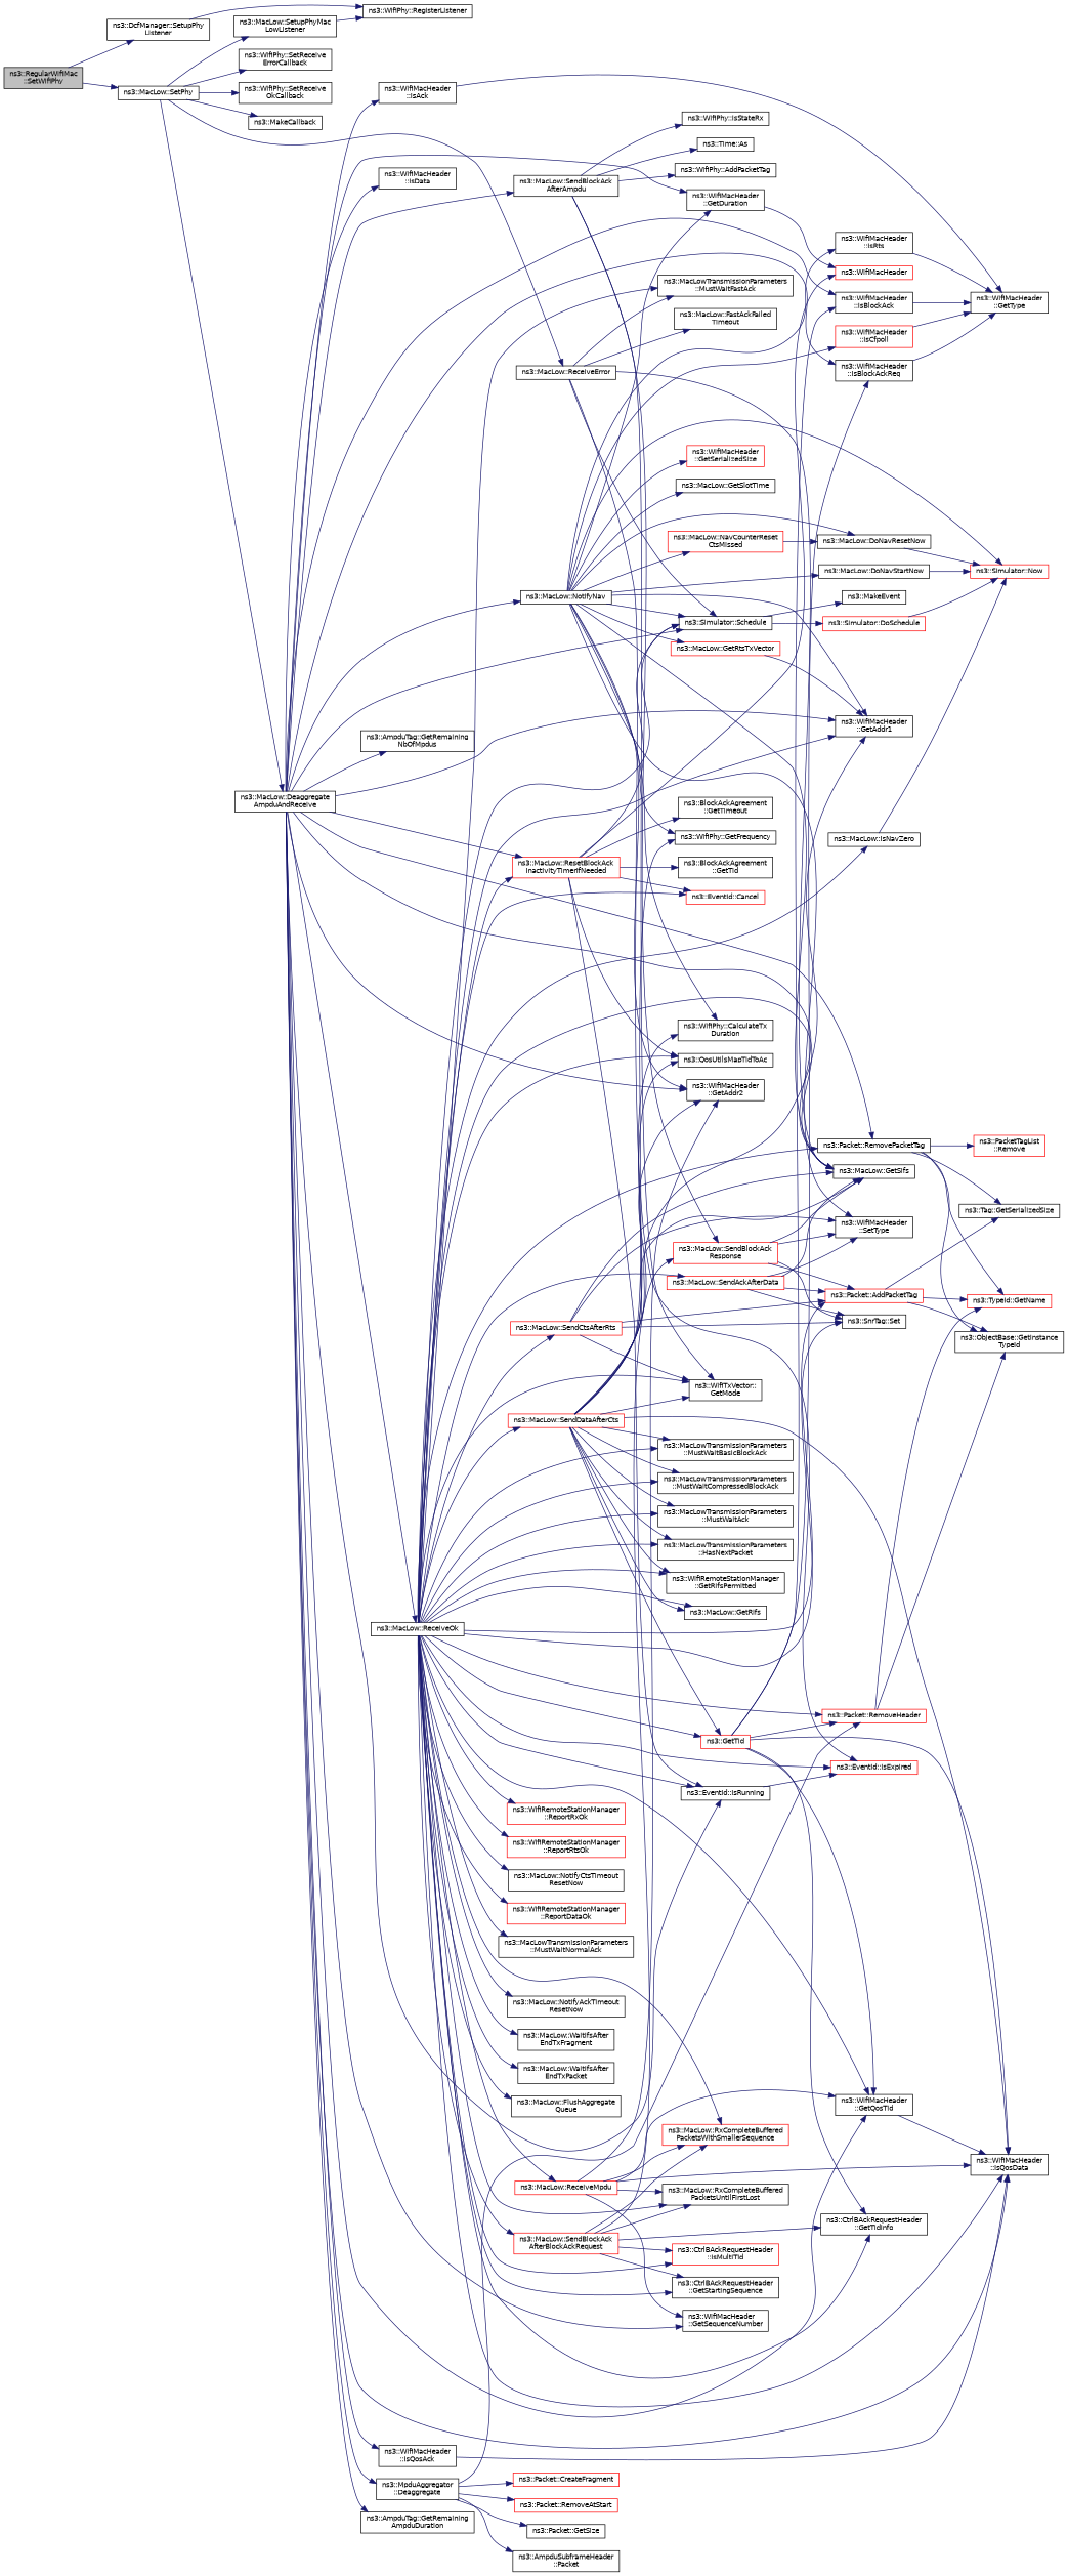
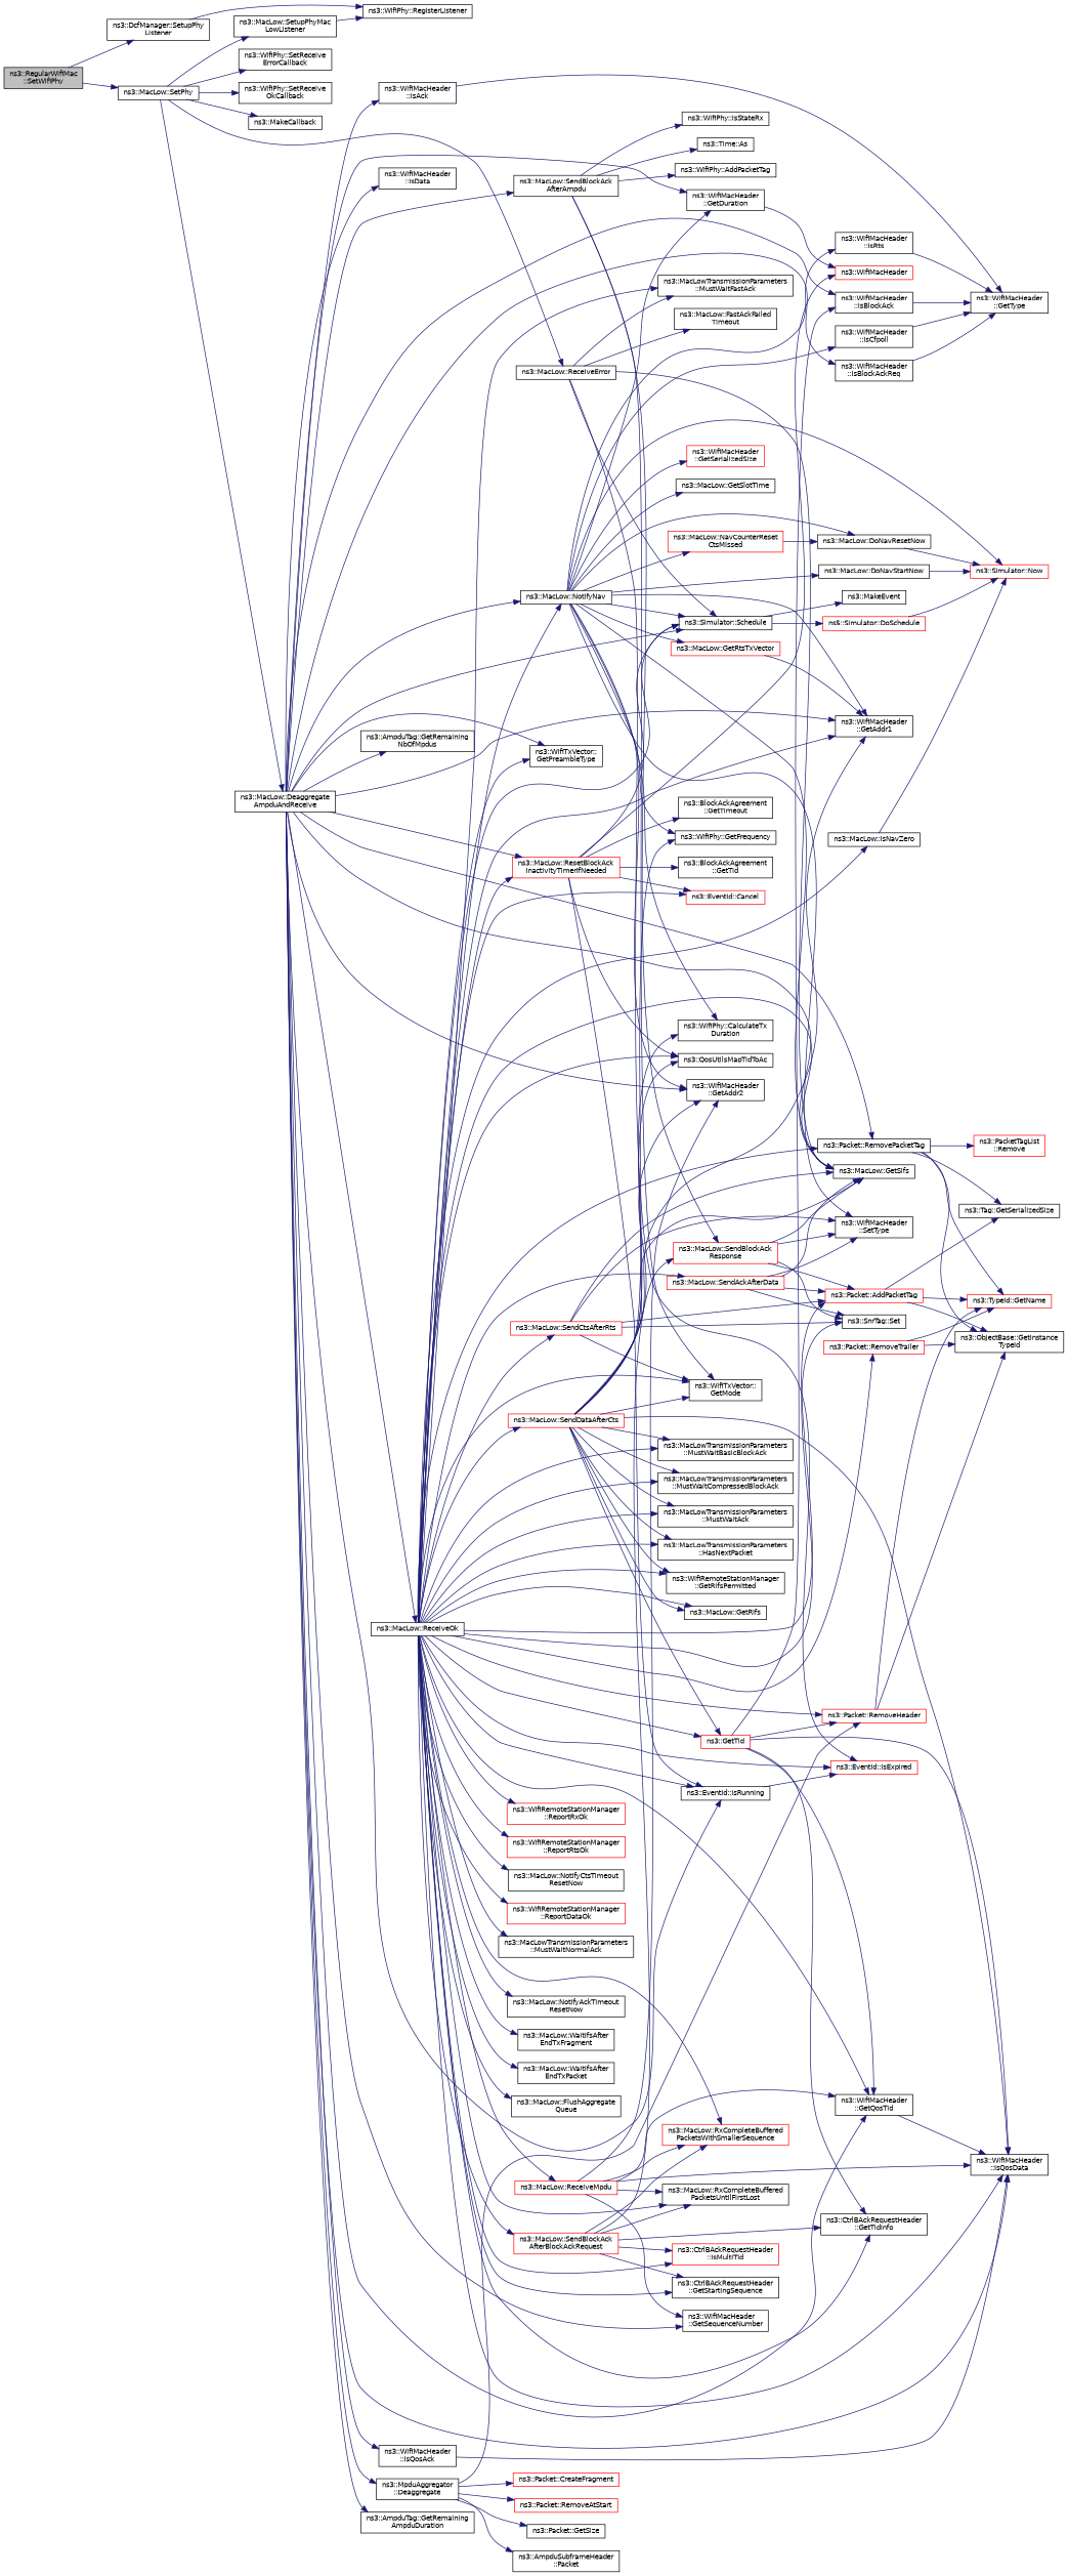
  digraph {
    rankdir=LR
    node [color=black fillcolor=white fontname=Helvetica fontsize=10 shape=record style=filled]
    edge [color=midnightblue fontname=Helvetica fontsize=10 labelfontname=Helvetica labelfontsize=10 style=solid]
    n1 [fillcolor=grey75 fontcolor=black height=0.2 label="ns3::RegularWifiMac\l::SetWifiPhy" width=0.4]
    n2 [height=0.2 label="ns3::DcfManager::SetupPhy\lListener" width=0.4]
    n3 [height=0.2 label="ns3::MacLow::SetPhy" width=0.4]
    n4 [height=0.2 label="ns3::WifiPhy::RegisterListener" width=0.4]
    n5 [height=0.2 label="ns3::WifiPhy::SetReceive\lOkCallback" width=0.4]
    n6 [height=0.2 label="ns3::MakeCallback" width=0.4]
    n7 [height=0.2 label="ns3::MacLow::Deaggregate\lAmpduAndReceive" width=0.4]
    n8 [height=0.2 label="ns3::WifiPhy::SetReceive\lErrorCallback" width=0.4]
    n9 [height=0.2 label="ns3::MacLow::ReceiveError" width=0.4]
    n10 [height=0.2 label="ns3::MacLow::SetupPhyMac\lLowListener" width=0.4]
    n11 [height=0.2 label="ns3::Packet::RemovePacketTag" width=0.4]
    n12 [height=0.2 label="ns3::MpduAggregator\l::Deaggregate" width=0.4]
    n13 [height=0.2 label="ns3::WifiMacHeader\l::GetDuration" width=0.4]
+   n14 [height=0.2 label="ns3::WifiTxVector::\lGetPreambleType" width=0.4]
    n15 [height=0.2 label="ns3::MacLow::NotifyNav" width=0.4]
    n16 [height=0.2 label="ns3::WifiMacHeader\l::GetAddr2" width=0.4]
    n17 [height=0.2 label="ns3::WifiMacHeader\l::GetAddr1" width=0.4]
    n18 [height=0.2 label="ns3::MacLow::GetSifs" width=0.4]
    n19 [height=0.2 label="ns3::Simulator::Schedule" width=0.4]
    n20 [height=0.2 label="ns3::EventId::IsRunning" width=0.4]
    n21 [height=0.2 label="ns3::AmpduTag::GetRemaining\lAmpduDuration" width=0.4]
    n22 [height=0.2 label="ns3::MacLow::SendBlockAck\lAfterAmpdu" width=0.4]
    n23 [height=0.2 label="ns3::WifiMacHeader\l::GetQosTid" width=0.4]
    n24 [height=0.2 label="ns3::WifiMacHeader\l::IsQosData" width=0.4]
    n25 [height=0.2 label="ns3::WifiMacHeader\l::IsAck" width=0.4]
    n26 [height=0.2 label="ns3::WifiMacHeader\l::IsBlockAck" width=0.4]
    n27 [height=0.2 label="ns3::WifiMacHeader\l::IsBlockAckReq" width=0.4]
    n28 [height=0.2 label="ns3::MacLow::ReceiveOk" width=0.4]
    n29 [color=red height=0.2 label="ns3::MacLow::ResetBlockAck\lInactivityTimerIfNeeded" width=0.4]
    n30 [height=0.2 label="ns3::WifiMacHeader\l::GetSequenceNumber" width=0.4]
    n31 [height=0.2 label="ns3::WifiMacHeader\l::IsData" width=0.4]
    n32 [height=0.2 label="ns3::WifiMacHeader\l::IsQosAck" width=0.4]
    n33 [height=0.2 label="ns3::AmpduTag::GetRemaining\lNbOfMpdus" width=0.4]
    n34 [color=red height=0.2 label="ns3::EventId::IsExpired" width=0.4]
    n35 [height=0.2 label="ns3::MacLowTransmissionParameters\l::MustWaitFastAck" width=0.4]
    n36 [height=0.2 label="ns3::MacLow::FastAckFailed\lTimeout" width=0.4]
    n37 [height=0.2 label="ns3::ObjectBase::GetInstance\lTypeId" width=0.4]
    n38 [color=red height=0.2 label="ns3::TypeId::GetName" width=0.4]
    n39 [height=0.2 label="ns3::Tag::GetSerializedSize" width=0.4]
    n40 [color=red height=0.2 label="ns3::PacketTagList\l::Remove" width=0.4]
    n41 [height=0.2 label="ns3::Packet::GetSize" width=0.4]
    n42 [color=red height=0.2 label="ns3::Packet::RemoveHeader" width=0.4]
    n43 [height=0.2 label="ns3::AmpduSubframeHeader\l::Packet" width=0.4]
    n44 [color=red height=0.2 label="ns3::Packet::CreateFragment" width=0.4]
    n45 [color=red height=0.2 label="ns3::Packet::RemoveAtStart" width=0.4]
    n46 [color=red height=0.2 label="ns3::WifiMacHeader" width=0.4]
    n47 [color=red height=0.2 label="ns3::Simulator::Now" width=0.4]
-   n48 [color=red height=0.2 label="ns3::WifiMacHeader\l::IsCfpoll" width=0.4]
+   n48 [height=0.2 label="ns3::WifiMacHeader\l::IsCfpoll" width=0.4]
    n49 [height=0.2 label="ns3::MacLow::DoNavResetNow" width=0.4]
    n50 [height=0.2 label="ns3::MacLow::DoNavStartNow" width=0.4]
    n51 [height=0.2 label="ns3::WifiMacHeader\l::IsRts" width=0.4]
    n52 [height=0.2 label="ns3::WifiMacHeader\l::SetType" width=0.4]
    n53 [color=red height=0.2 label="ns3::MacLow::GetRtsTxVector" width=0.4]
    n54 [height=0.2 label="ns3::WifiPhy::CalculateTx\lDuration" width=0.4]
    n55 [color=red height=0.2 label="ns3::WifiMacHeader\l::GetSerializedSize" width=0.4]
    n56 [height=0.2 label="ns3::WifiPhy::GetFrequency" width=0.4]
    n57 [height=0.2 label="ns3::MacLow::GetSlotTime" width=0.4]
    n58 [color=red height=0.2 label="ns3::MacLow::NavCounterReset\lCtsMissed" width=0.4]
-   n59 [color=red height=0.2 label="ns3::Simulator::DoSchedule" width=0.4]
+   n59 [color=red height=0.2 label="ns5::Simulator::DoSchedule" width=0.4]
    n60 [height=0.2 label="ns3::MakeEvent" width=0.4]
    n61 [height=0.2 label="ns3::WifiPhy::AddPacketTag" width=0.4]
    n62 [height=0.2 label="ns3::WifiPhy::IsStateRx" width=0.4]
    n63 [height=0.2 label="ns3::Time::As" width=0.4]
    n64 [color=red height=0.2 label="ns3::MacLow::SendBlockAck\lResponse" width=0.4]
    n65 [height=0.2 label="ns3::WifiTxVector::\lGetMode" width=0.4]
    n66 [height=0.2 label="ns3::WifiMacHeader\l::GetType" width=0.4]
    n67 [height=0.2 label="ns3::SnrTag::Set" width=0.4]
    n68 [color=red height=0.2 label="ns3::Packet::AddPacketTag" width=0.4]
    n69 [height=0.2 label="ns3::MacLow::IsNavZero" width=0.4]
    n70 [color=red height=0.2 label="ns3::WifiRemoteStationManager\l::ReportRxOk" width=0.4]
    n71 [color=red height=0.2 label="ns3::MacLow::SendCtsAfterRts" width=0.4]
    n72 [color=red height=0.2 label="ns3::WifiRemoteStationManager\l::ReportRtsOk" width=0.4]
    n73 [color=red height=0.2 label="ns3::EventId::Cancel" width=0.4]
    n74 [height=0.2 label="ns3::MacLow::NotifyCtsTimeout\lResetNow" width=0.4]
    n75 [color=red height=0.2 label="ns3::MacLow::SendDataAfterCts" width=0.4]
    n76 [color=red height=0.2 label="ns3::GetTid" width=0.4]
    n77 [height=0.2 label="ns3::CtrlBAckRequestHeader\l::GetTidInfo" width=0.4]
    n78 [height=0.2 label="ns3::QosUtilsMapTidToAc" width=0.4]
    n79 [height=0.2 label="ns3::MacLowTransmissionParameters\l::MustWaitBasicBlockAck" width=0.4]
    n80 [height=0.2 label="ns3::MacLowTransmissionParameters\l::MustWaitCompressedBlockAck" width=0.4]
    n81 [height=0.2 label="ns3::MacLowTransmissionParameters\l::MustWaitAck" width=0.4]
    n82 [height=0.2 label="ns3::MacLowTransmissionParameters\l::HasNextPacket" width=0.4]
    n83 [height=0.2 label="ns3::WifiRemoteStationManager\l::GetRifsPermitted" width=0.4]
    n84 [height=0.2 label="ns3::MacLow::GetRifs" width=0.4]
    n85 [color=red height=0.2 label="ns3::WifiRemoteStationManager\l::ReportDataOk" width=0.4]
    n86 [height=0.2 label="ns3::MacLowTransmissionParameters\l::MustWaitNormalAck" width=0.4]
    n87 [height=0.2 label="ns3::MacLow::NotifyAckTimeout\lResetNow" width=0.4]
    n88 [height=0.2 label="ns3::MacLow::WaitIfsAfter\lEndTxFragment" width=0.4]
    n89 [height=0.2 label="ns3::MacLow::WaitIfsAfter\lEndTxPacket" width=0.4]
    n90 [height=0.2 label="ns3::MacLow::FlushAggregate\lQueue" width=0.4]
    n91 [color=red height=0.2 label="ns3::CtrlBAckRequestHeader\l::IsMultiTid" width=0.4]
    n92 [height=0.2 label="ns3::CtrlBAckRequestHeader\l::GetStartingSequence" width=0.4]
    n93 [color=red height=0.2 label="ns3::MacLow::SendBlockAck\lAfterBlockAckRequest" width=0.4]
    n94 [color=red height=0.2 label="ns3::MacLow::RxCompleteBuffered\lPacketsWithSmallerSequence" width=0.4]
    n95 [height=0.2 label="ns3::MacLow::RxCompleteBuffered\lPacketsUntilFirstLost" width=0.4]
    n96 [color=red height=0.2 label="ns3::MacLow::ReceiveMpdu" width=0.4]
    n97 [color=red height=0.2 label="ns3::MacLow::SendAckAfterData" width=0.4]
+   n98 [color=red height=0.2 label="ns3::Packet::RemoveTrailer" width=0.4]
    n99 [height=0.2 label="ns3::BlockAckAgreement\l::GetTimeout" width=0.4]
    n100 [height=0.2 label="ns3::BlockAckAgreement\l::GetTid" width=0.4]
    n1 -> n2
    n1 -> n3
    n2 -> n4
    n3 -> n5
    n3 -> n6
    n3 -> n7
    n3 -> n8
    n3 -> n9
    n3 -> n10
    n7 -> n11
    n7 -> n12
    n7 -> n13
+   n7 -> n14
    n7 -> n15
    n7 -> n16
    n7 -> n17
    n7 -> n18
    n7 -> n19
    n7 -> n20
    n7 -> n21
    n7 -> n22
    n7 -> n23
    n7 -> n24
    n7 -> n25
    n7 -> n26
    n7 -> n27
    n7 -> n28
    n7 -> n29
    n7 -> n30
    n7 -> n31
    n7 -> n32
    n7 -> n33
    n9 -> n18
    n9 -> n19
    n9 -> n34
    n9 -> n35
    n9 -> n36
    n10 -> n4
    n11 -> n37
    n11 -> n38
    n11 -> n39
    n11 -> n40
    n12 -> n41
    n12 -> n42
    n12 -> n43
    n12 -> n44
    n12 -> n45
    n13 -> n46
    n15 -> n13
    n15 -> n16
    n15 -> n17
    n15 -> n18
    n15 -> n19
    n15 -> n47
    n15 -> n48
    n15 -> n49
    n15 -> n50
    n15 -> n51
    n15 -> n52
    n15 -> n53
    n15 -> n54
    n15 -> n55
    n15 -> n56
    n15 -> n57
    n15 -> n58
    n19 -> n59
    n19 -> n60
    n20 -> n34
    n22 -> n61
    n22 -> n62
    n22 -> n63
    n22 -> n64
    n22 -> n65
    n23 -> n24
    n25 -> n66
    n26 -> n66
    n27 -> n66
    n28 -> n11
+   n28 -> n14
+   n28 -> n15
    n28 -> n17
    n28 -> n18
    n28 -> n19
    n28 -> n20
    n28 -> n23
    n28 -> n24
    n28 -> n29
    n28 -> n34
    n28 -> n35
    n28 -> n42
    n28 -> n65
    n28 -> n67
    n28 -> n68
    n28 -> n69
    n28 -> n70
    n28 -> n71
    n28 -> n72
    n28 -> n73
    n28 -> n74
    n28 -> n75
    n28 -> n76
    n28 -> n77
    n28 -> n78
    n28 -> n79
    n28 -> n80
    n28 -> n81
    n28 -> n82
    n28 -> n83
    n28 -> n84
    n28 -> n85
    n28 -> n86
    n28 -> n87
    n28 -> n88
    n28 -> n89
    n28 -> n90
    n28 -> n91
    n28 -> n92
    n28 -> n93
    n28 -> n94
    n28 -> n95
    n28 -> n96
    n28 -> n97
+   n28 -> n98
    n29 -> n19
    n29 -> n20
    n29 -> n46
    n29 -> n73
    n29 -> n78
    n29 -> n99
    n29 -> n100
    n32 -> n24
    n42 -> n37
    n42 -> n38
    n48 -> n66
    n49 -> n47
    n50 -> n47
    n51 -> n66
    n53 -> n17
    n58 -> n49
    n59 -> n47
    n64 -> n18
    n64 -> n52
    n64 -> n67
    n64 -> n68
    n68 -> n37
    n68 -> n38
    n68 -> n39
    n69 -> n47
    n71 -> n18
    n71 -> n52
    n71 -> n65
    n71 -> n67
    n71 -> n68
    n75 -> n16
    n75 -> n17
    n75 -> n18
    n75 -> n24
    n75 -> n54
    n75 -> n56
    n75 -> n65
    n75 -> n76
    n75 -> n78
    n75 -> n79
    n75 -> n80
    n75 -> n81
    n75 -> n82
    n75 -> n83
    n75 -> n84
    n76 -> n23
    n76 -> n24
    n76 -> n26
-   n76 -> n27
    n76 -> n42
    n76 -> n77
    n93 -> n64
    n93 -> n77
    n93 -> n91
    n93 -> n92
    n93 -> n94
    n93 -> n95
    n96 -> n16
    n96 -> n23
    n96 -> n24
    n96 -> n30
    n96 -> n94
    n96 -> n95
    n97 -> n18
    n97 -> n52
    n97 -> n67
    n97 -> n68
+   n98 -> n37
+   n98 -> n38
  }
